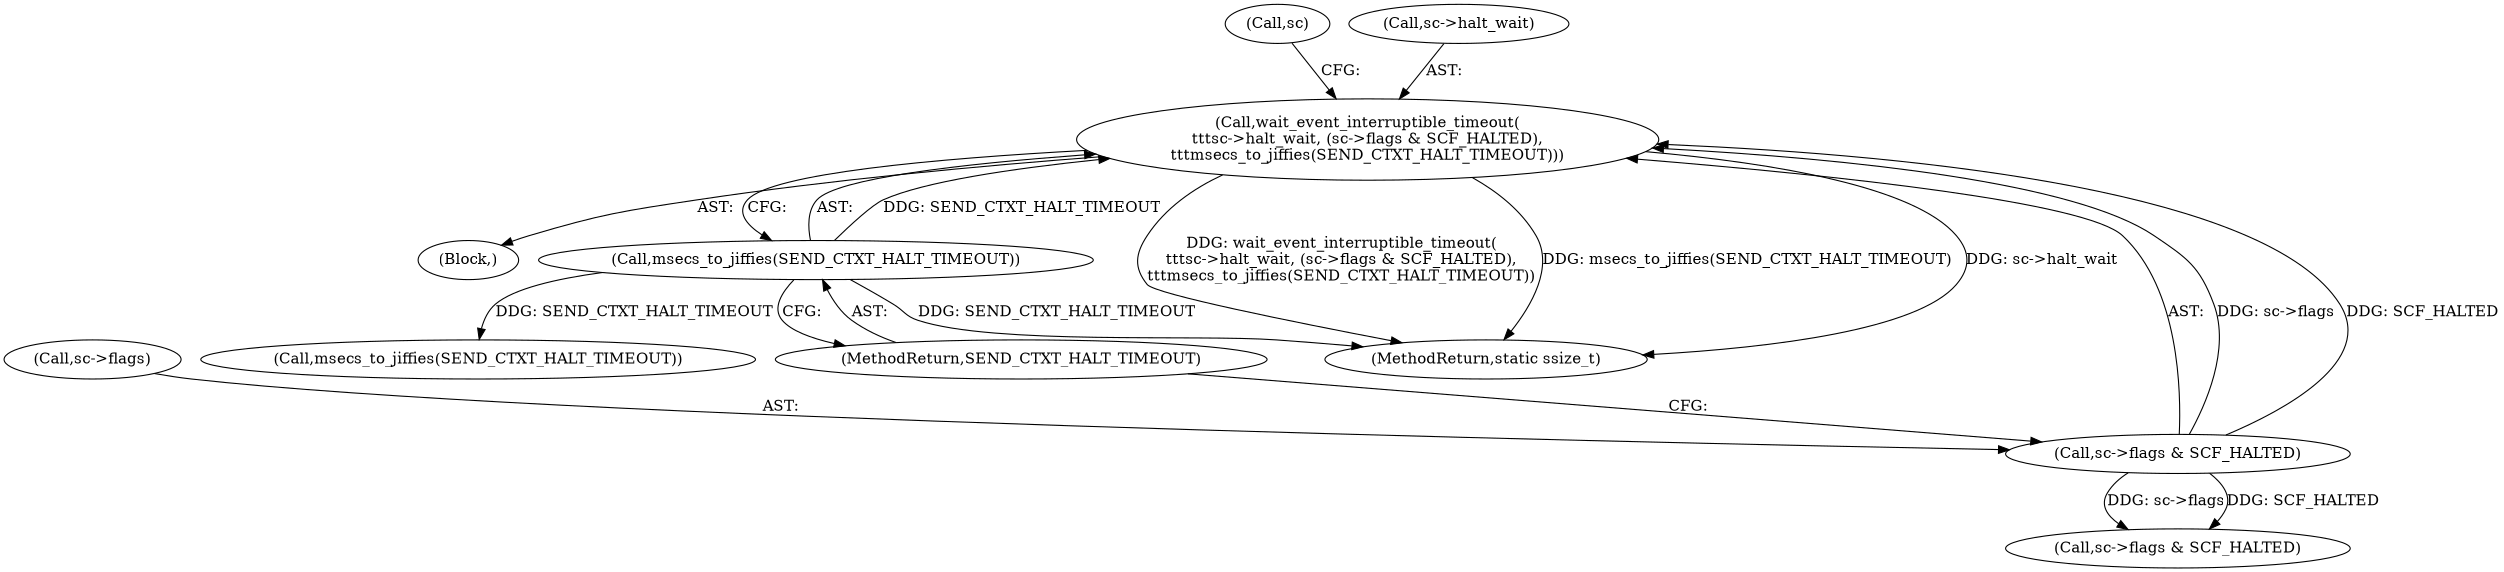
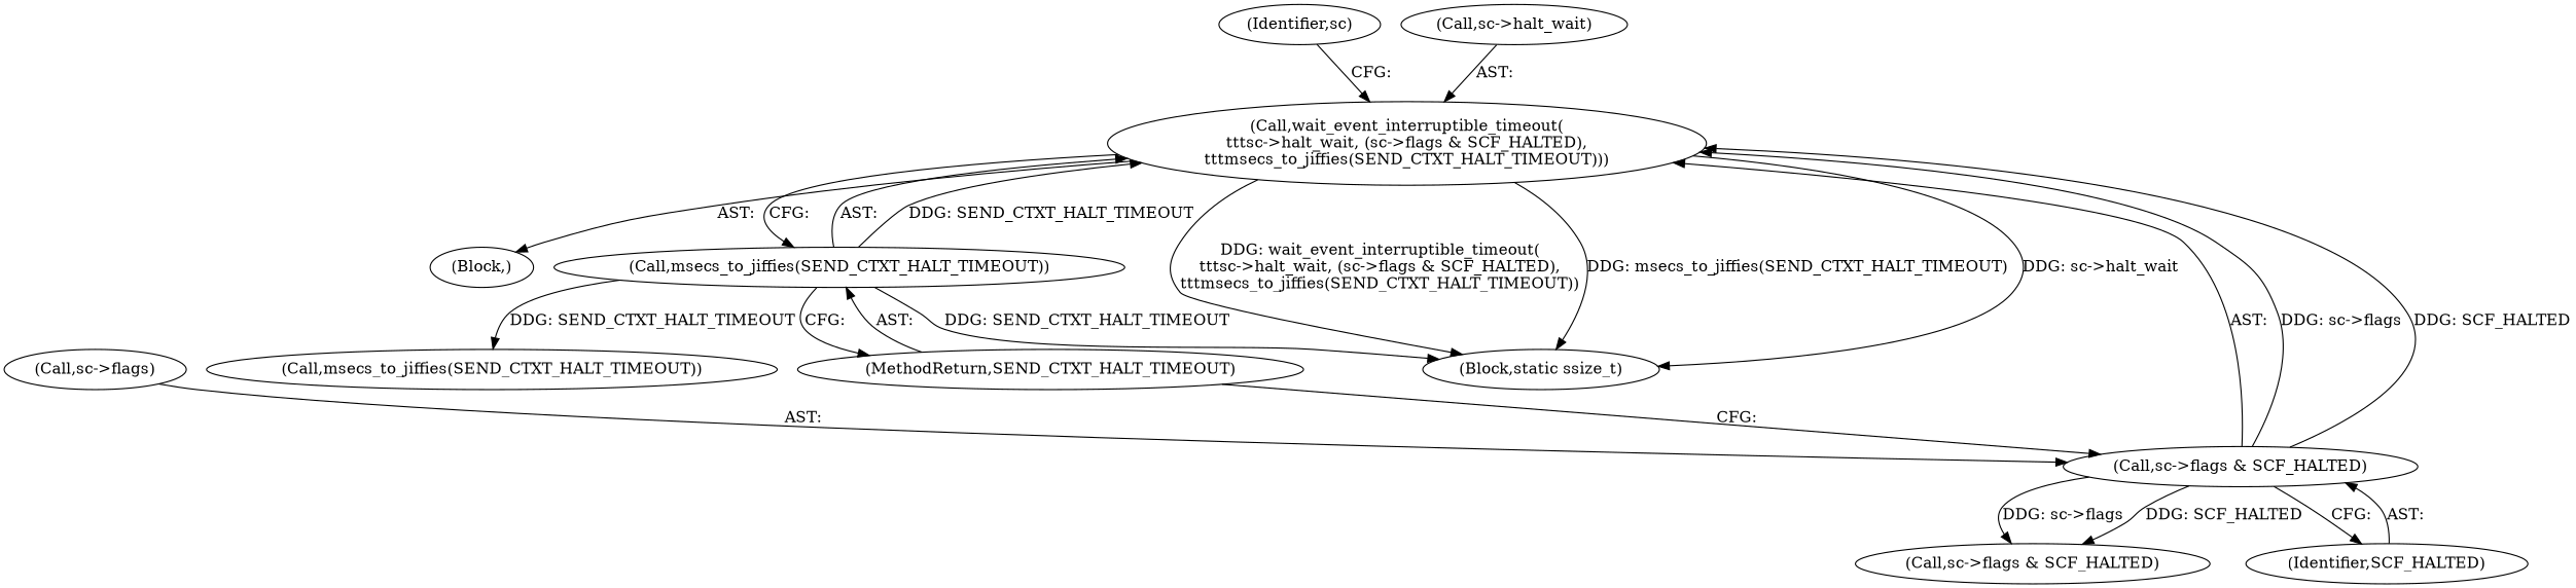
  digraph {
    n1 [label="(Call,wait_event_interruptible_timeout(\n\t\t\tsc->halt_wait, (sc->flags & SCF_HALTED),\n\t\t\tmsecs_to_jiffies(SEND_CTXT_HALT_TIMEOUT)))"]
    n2 [label="(Call,msecs_to_jiffies(SEND_CTXT_HALT_TIMEOUT))"]
    n3 [label="(Block,)"]
-   n4 [label="(MethodReturn,static ssize_t)"]
+   n4 [label="(Block,static ssize_t)"]
    n5 [label="(Call,msecs_to_jiffies(SEND_CTXT_HALT_TIMEOUT))"]
    n6 [label="(MethodReturn,SEND_CTXT_HALT_TIMEOUT)"]
    n7 [label="(Call,sc->flags & SCF_HALTED)"]
    n8 [label="(Call,sc->flags & SCF_HALTED)"]
-   n10 [label="(Call,sc)"]
+   n9 [label="(Identifier,SCF_HALTED)"]
+   n10 [label="(Identifier,sc)"]
    n11 [label="(Call,sc->halt_wait)"]
    n12 [label="(Call,sc->flags)"]
    n1 -> n2 [label="CFG: "]
    n1 -> n3 [label="AST: "]
    n1 -> n4 [label="DDG: wait_event_interruptible_timeout(\n\t\t\tsc->halt_wait, (sc->flags & SCF_HALTED),\n\t\t\tmsecs_to_jiffies(SEND_CTXT_HALT_TIMEOUT))"]
    n1 -> n4 [label="DDG: msecs_to_jiffies(SEND_CTXT_HALT_TIMEOUT)"]
    n1 -> n4 [label="DDG: sc->halt_wait"]
    n2 -> n1 [label="AST: "]
    n2 -> n1 [label="DDG: SEND_CTXT_HALT_TIMEOUT"]
    n2 -> n4 [label="DDG: SEND_CTXT_HALT_TIMEOUT"]
    n2 -> n5 [label="DDG: SEND_CTXT_HALT_TIMEOUT"]
    n2 -> n6 [label="CFG: "]
    n6 -> n2 [label="AST: "]
    n6 -> n7 [label="CFG: "]
    n7 -> n1 [label="AST: "]
    n7 -> n1 [label="DDG: sc->flags"]
    n7 -> n1 [label="DDG: SCF_HALTED"]
    n7 -> n8 [label="DDG: sc->flags"]
    n7 -> n8 [label="DDG: SCF_HALTED"]
+   n7 -> n9 [label="CFG: "]
+   n9 -> n7 [label="AST: "]
    n10 -> n1 [label="CFG: "]
    n11 -> n1 [label="AST: "]
    n12 -> n7 [label="AST: "]
  }
